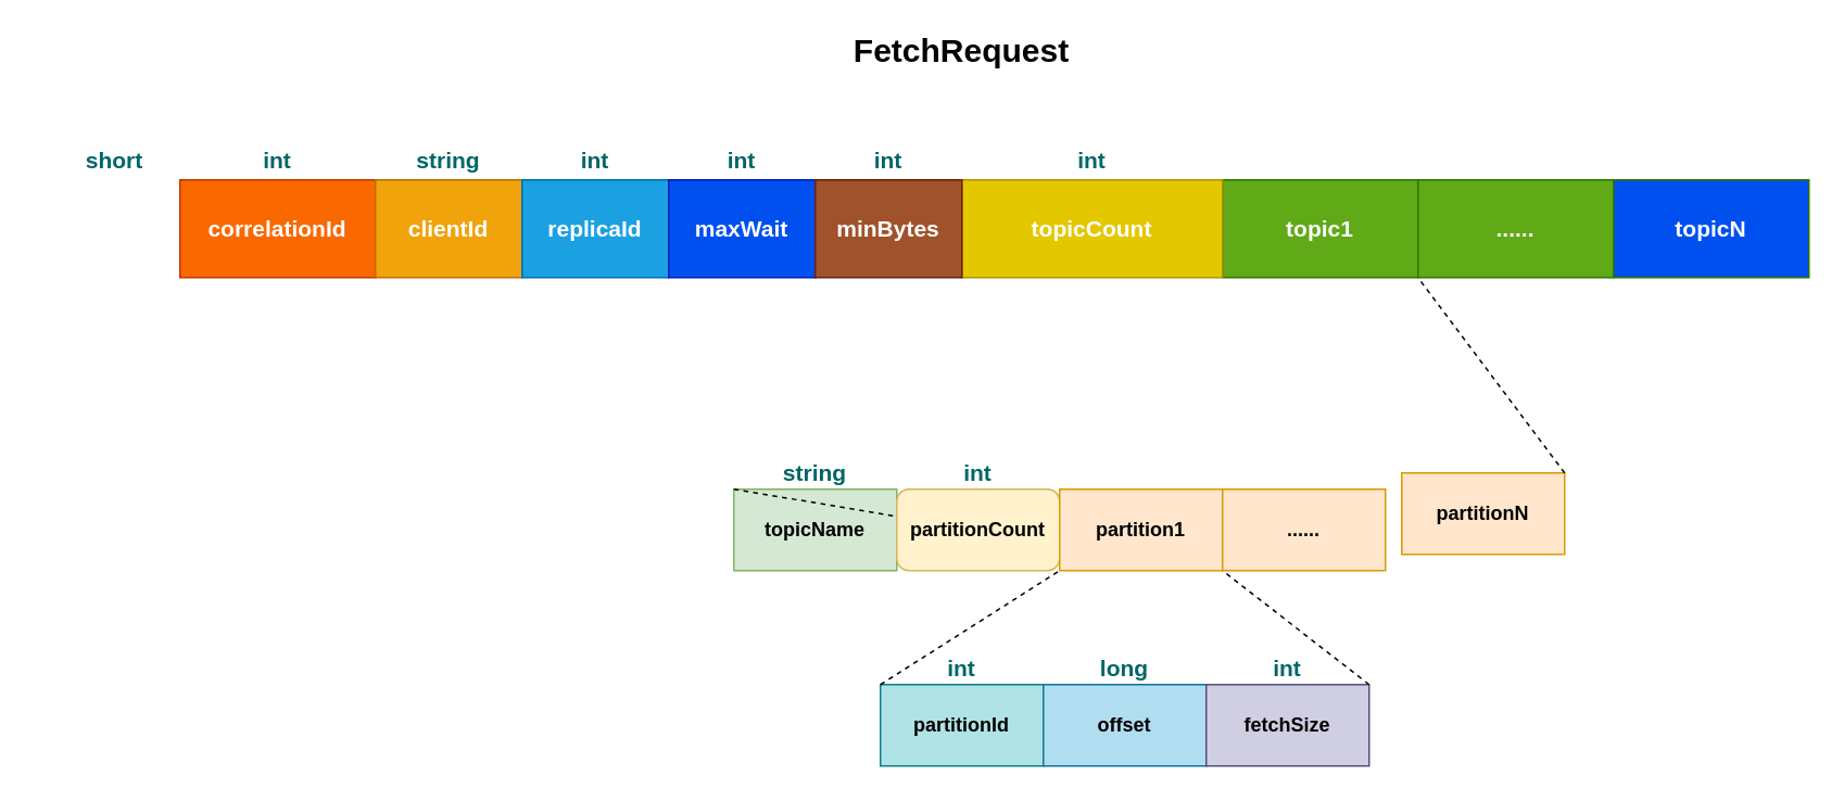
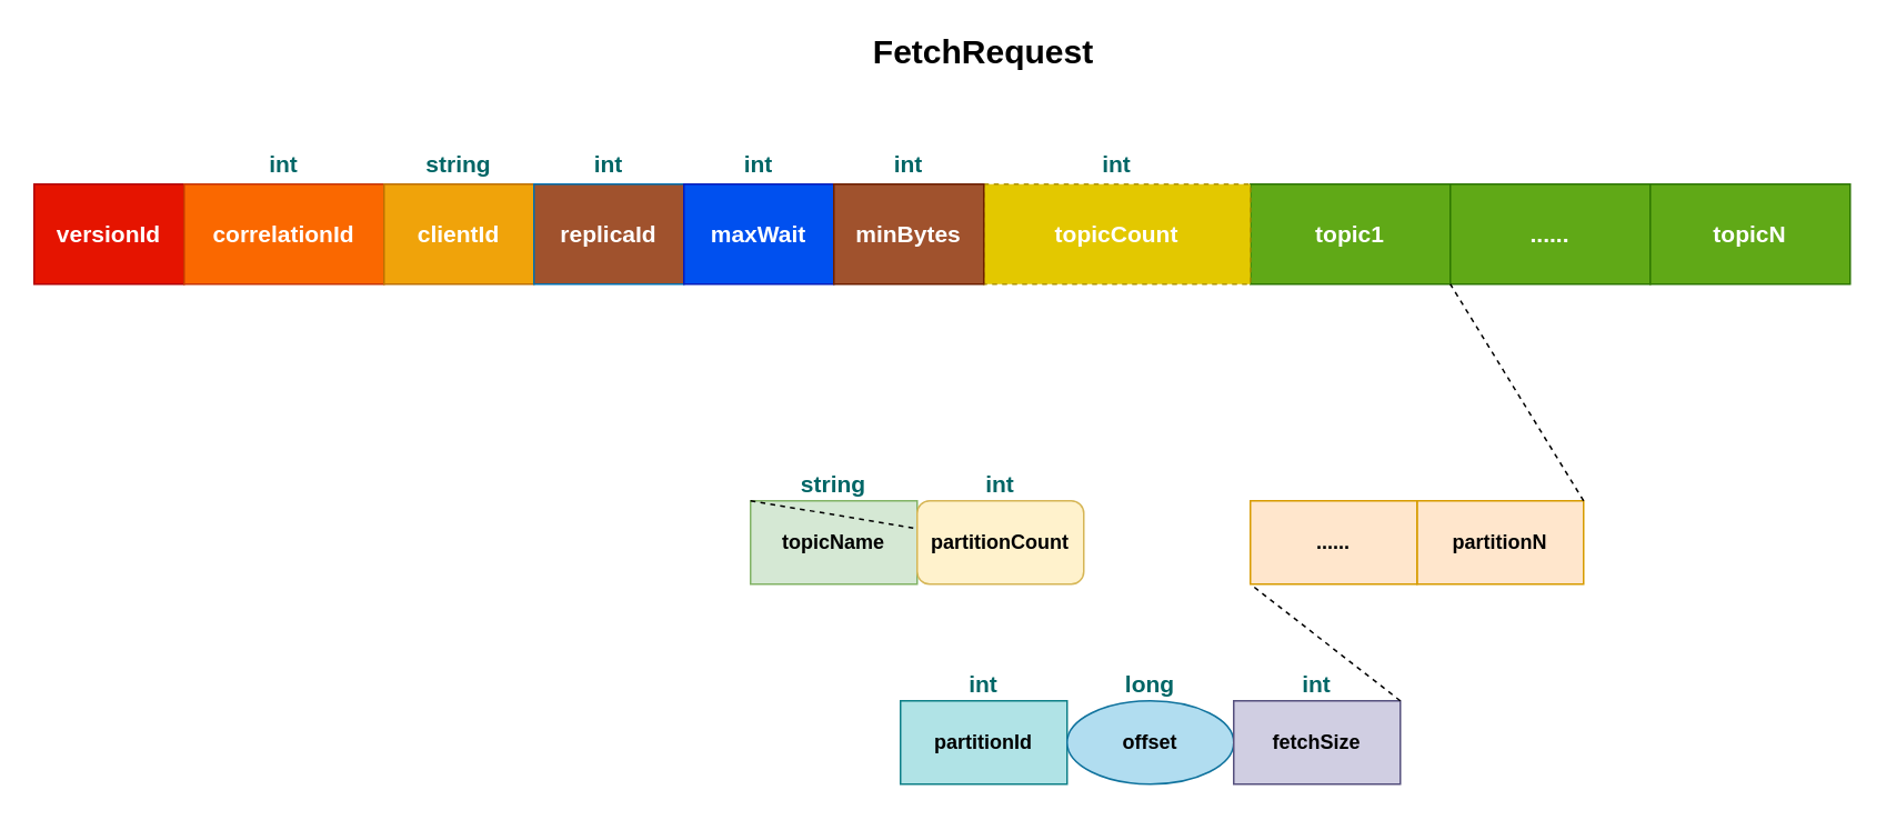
  <mxCell id="0" />
  <mxCell id="1" parent="0" />
+ <mxCell id="2" value="versionId" style="rounded=0;whiteSpace=wrap;html=1;fontSize=14;fillColor=#e51400;strokeColor=#B20000;fontColor=#ffffff;fontStyle=1" parent="1" vertex="1"><mxGeometry x="20" y="110" width="90" height="60" as="geometry" /></mxCell>
  <mxCell id="3" value="correlationId" style="rounded=0;whiteSpace=wrap;html=1;fontSize=14;fillColor=#fa6800;strokeColor=#C73500;fontColor=#ffffff;fontStyle=1" parent="1" vertex="1"><mxGeometry x="110" y="110" width="120" height="60" as="geometry" /></mxCell>
  <mxCell id="4" value="clientId" style="rounded=0;whiteSpace=wrap;html=1;fontSize=14;fillColor=#f0a30a;strokeColor=#BD7000;fontColor=#ffffff;fontStyle=1" parent="1" vertex="1"><mxGeometry x="230" y="110" width="90" height="60" as="geometry" /></mxCell>
  <mxCell id="5" value="topic1" style="rounded=0;whiteSpace=wrap;html=1;fontSize=14;fillColor=#60a917;strokeColor=#2D7600;fontColor=#ffffff;fontStyle=1" parent="1" vertex="1"><mxGeometry x="750" y="110" width="120" height="60" as="geometry" /></mxCell>
  <mxCell id="6" value="......" style="rounded=0;whiteSpace=wrap;html=1;fontSize=14;fillColor=#60a917;strokeColor=#2D7600;fontColor=#ffffff;fontStyle=1" parent="1" vertex="1"><mxGeometry x="870" y="110" width="120" height="60" as="geometry" /></mxCell>
- <mxCell id="7" value="topicN" style="rounded=0;whiteSpace=wrap;html=1;fontSize=14;fillColor=#0050ef;strokeColor=#2D7600;fontColor=#ffffff;fontStyle=1;" parent="1" vertex="1"><mxGeometry x="990" y="110" width="120" height="60" as="geometry" /></mxCell>
- <mxCell id="8" value="short" style="text;html=1;strokeColor=none;fillColor=none;align=center;verticalAlign=middle;whiteSpace=wrap;rounded=0;fontSize=14;fontStyle=1;fontColor=#006666;" parent="1" vertex="1"><mxGeometry x="50" y="88" width="40" height="20" as="geometry" /></mxCell>
+ <mxCell id="7" value="topicN" style="rounded=0;whiteSpace=wrap;html=1;fontSize=14;fillColor=#60a917;strokeColor=#2D7600;fontColor=#ffffff;fontStyle=1" parent="1" vertex="1"><mxGeometry x="990" y="110" width="120" height="60" as="geometry" /></mxCell>
  <mxCell id="9" value="int" style="text;html=1;strokeColor=none;fillColor=none;align=center;verticalAlign=middle;whiteSpace=wrap;rounded=0;fontSize=14;fontStyle=1;fontColor=#006666;" parent="1" vertex="1"><mxGeometry x="150" y="88" width="40" height="20" as="geometry" /></mxCell>
  <mxCell id="10" value="string" style="text;html=1;strokeColor=none;fillColor=none;align=center;verticalAlign=middle;whiteSpace=wrap;rounded=0;fontSize=14;fontStyle=1;fontColor=#006666;" parent="1" vertex="1"><mxGeometry x="255" y="88" width="40" height="20" as="geometry" /></mxCell>
- <mxCell id="11" value="replicaId" style="rounded=0;whiteSpace=wrap;html=1;fontSize=14;fillColor=#1ba1e2;strokeColor=#006EAF;fontColor=#ffffff;fontStyle=1" parent="1" vertex="1"><mxGeometry x="320" y="110" width="90" height="60" as="geometry" /></mxCell>
+ <mxCell id="11" value="replicaId" style="rounded=0;whiteSpace=wrap;html=1;fontSize=14;fillColor=#a0522d;strokeColor=#006EAF;fontColor=#ffffff;fontStyle=1;" parent="1" vertex="1"><mxGeometry x="320" y="110" width="90" height="60" as="geometry" /></mxCell>
  <mxCell id="12" value="int" style="text;html=1;strokeColor=none;fillColor=none;align=center;verticalAlign=middle;whiteSpace=wrap;rounded=0;fontSize=14;fontStyle=1;fontColor=#006666;" parent="1" vertex="1"><mxGeometry x="345" y="88" width="40" height="20" as="geometry" /></mxCell>
- <mxCell id="13" value="topicCount" style="rounded=0;whiteSpace=wrap;html=1;fontSize=14;fillColor=#e3c800;strokeColor=#B09500;fontColor=#ffffff;fontStyle=1" parent="1" vertex="1"><mxGeometry x="590" y="110" width="160" height="60" as="geometry" /></mxCell>
+ <mxCell id="13" value="topicCount" style="rounded=0;whiteSpace=wrap;html=1;fontSize=14;fillColor=#e3c800;strokeColor=#B09500;fontColor=#ffffff;fontStyle=1;dashed=1;" parent="1" vertex="1"><mxGeometry x="590" y="110" width="160" height="60" as="geometry" /></mxCell>
  <mxCell id="14" value="int" style="text;html=1;strokeColor=none;fillColor=none;align=center;verticalAlign=middle;whiteSpace=wrap;rounded=0;fontSize=14;fontStyle=1;fontColor=#006666;" parent="1" vertex="1"><mxGeometry x="650" y="88" width="40" height="20" as="geometry" /></mxCell>
  <mxCell id="15" value="topicName" style="rounded=0;whiteSpace=wrap;html=1;fillColor=#d5e8d4;strokeColor=#82b366;fontStyle=1" parent="1" vertex="1"><mxGeometry x="450" y="300" width="100" height="50" as="geometry" /></mxCell>
  <mxCell id="16" value="partitionCount" style="whiteSpace=wrap;html=1;fillColor=#fff2cc;strokeColor=#d6b656;fontStyle=1;rounded=1;" parent="1" vertex="1"><mxGeometry x="550" y="300" width="100" height="50" as="geometry" /></mxCell>
- <mxCell id="17" value="partition1" style="rounded=0;whiteSpace=wrap;html=1;fillColor=#ffe6cc;strokeColor=#d79b00;fontStyle=1" parent="1" vertex="1"><mxGeometry x="650" y="300" width="100" height="50" as="geometry" /></mxCell>
- <mxCell id="18" value="partitionN" style="rounded=0;whiteSpace=wrap;html=1;fillColor=#ffe6cc;strokeColor=#d79b00;fontStyle=1" parent="1" vertex="1"><mxGeometry x="860" y="290" width="100" height="50" as="geometry" /></mxCell>
+ <mxCell id="18" value="partitionN" style="rounded=0;whiteSpace=wrap;html=1;fillColor=#ffe6cc;strokeColor=#d79b00;fontStyle=1" parent="1" vertex="1"><mxGeometry x="850" y="300" width="100" height="50" as="geometry" /></mxCell>
  <mxCell id="19" value="......" style="rounded=0;whiteSpace=wrap;html=1;fillColor=#ffe6cc;strokeColor=#d79b00;fontStyle=1" parent="1" vertex="1"><mxGeometry x="750" y="300" width="100" height="50" as="geometry" /></mxCell>
  <mxCell id="20" value="" style="endArrow=none;dashed=1;html=1;exitX=0;exitY=0;exitDx=0;exitDy=0;" parent="1" source="15" target="16" edge="1"><mxGeometry width="50" height="50" relative="1" as="geometry"><mxPoint x="450" y="180" as="sourcePoint" /><mxPoint x="500" y="130" as="targetPoint" /></mxGeometry></mxCell>
  <mxCell id="21" value="" style="endArrow=none;dashed=1;html=1;exitX=1;exitY=0;exitDx=0;exitDy=0;entryX=0;entryY=1;entryDx=0;entryDy=0;" parent="1" source="18" target="6" edge="1"><mxGeometry width="50" height="50" relative="1" as="geometry"><mxPoint x="450" y="180" as="sourcePoint" /><mxPoint x="500" y="130" as="targetPoint" /></mxGeometry></mxCell>
  <mxCell id="22" value="string" style="text;html=1;strokeColor=none;fillColor=none;align=center;verticalAlign=middle;whiteSpace=wrap;rounded=0;fontSize=14;fontStyle=1;fontColor=#006666;" parent="1" vertex="1"><mxGeometry x="480" y="280" width="40" height="20" as="geometry" /></mxCell>
  <mxCell id="23" value="int" style="text;html=1;strokeColor=none;fillColor=none;align=center;verticalAlign=middle;whiteSpace=wrap;rounded=0;fontSize=14;fontStyle=1;fontColor=#006666;" parent="1" vertex="1"><mxGeometry x="580" y="280" width="40" height="20" as="geometry" /></mxCell>
  <mxCell id="24" value="FetchRequest" style="text;html=1;strokeColor=none;fillColor=none;align=center;verticalAlign=middle;whiteSpace=wrap;rounded=0;fontSize=20;fontStyle=1" parent="1" vertex="1"><mxGeometry x="450" y="20" width="280" height="20" as="geometry" /></mxCell>
  <mxCell id="25" value="partitionId" style="rounded=0;whiteSpace=wrap;html=1;fillColor=#b0e3e6;strokeColor=#0e8088;fontStyle=1" parent="1" vertex="1"><mxGeometry x="540" y="420" width="100" height="50" as="geometry" /></mxCell>
- <mxCell id="26" value="offset" style="rounded=0;whiteSpace=wrap;html=1;fillColor=#b1ddf0;strokeColor=#10739e;fontStyle=1" parent="1" vertex="1"><mxGeometry x="640" y="420" width="100" height="50" as="geometry" /></mxCell>
+ <mxCell id="26" value="offset" style="ellipse;whiteSpace=wrap;html=1;fillColor=#b1ddf0;strokeColor=#10739e;fontStyle=1;" parent="1" vertex="1"><mxGeometry x="640" y="420" width="100" height="50" as="geometry" /></mxCell>
  <mxCell id="27" value="fetchSize" style="rounded=0;whiteSpace=wrap;html=1;fillColor=#d0cee2;strokeColor=#56517e;fontStyle=1" parent="1" vertex="1"><mxGeometry x="740" y="420" width="100" height="50" as="geometry" /></mxCell>
- <mxCell id="28" value="" style="endArrow=none;dashed=1;html=1;exitX=0;exitY=0;exitDx=0;exitDy=0;entryX=0;entryY=1;entryDx=0;entryDy=0;" parent="1" source="25" target="17" edge="1"><mxGeometry width="50" height="50" relative="1" as="geometry"><mxPoint x="460" y="310" as="sourcePoint" /><mxPoint x="760" y="180" as="targetPoint" /></mxGeometry></mxCell>
  <mxCell id="29" value="" style="endArrow=none;dashed=1;html=1;exitX=1;exitY=0;exitDx=0;exitDy=0;entryX=0;entryY=1;entryDx=0;entryDy=0;" parent="1" source="27" target="19" edge="1"><mxGeometry width="50" height="50" relative="1" as="geometry"><mxPoint x="900" y="420" as="sourcePoint" /><mxPoint x="770" y="190" as="targetPoint" /></mxGeometry></mxCell>
  <mxCell id="30" value="int" style="text;html=1;strokeColor=none;fillColor=none;align=center;verticalAlign=middle;whiteSpace=wrap;rounded=0;fontSize=14;fontStyle=1;fontColor=#006666;" parent="1" vertex="1"><mxGeometry x="570" y="400" width="40" height="20" as="geometry" /></mxCell>
  <mxCell id="31" value="long" style="text;html=1;strokeColor=none;fillColor=none;align=center;verticalAlign=middle;whiteSpace=wrap;rounded=0;fontSize=14;fontStyle=1;fontColor=#006666;" parent="1" vertex="1"><mxGeometry x="670" y="400" width="40" height="20" as="geometry" /></mxCell>
  <mxCell id="32" value="int" style="text;html=1;strokeColor=none;fillColor=none;align=center;verticalAlign=middle;whiteSpace=wrap;rounded=0;fontSize=14;fontStyle=1;fontColor=#006666;" parent="1" vertex="1"><mxGeometry x="770" y="400" width="40" height="20" as="geometry" /></mxCell>
  <mxCell id="33" value="maxWait" style="rounded=0;whiteSpace=wrap;html=1;fontSize=14;fillColor=#0050ef;strokeColor=#001DBC;fontColor=#ffffff;fontStyle=1" vertex="1" parent="1"><mxGeometry x="410" y="110" width="90" height="60" as="geometry" /></mxCell>
  <mxCell id="34" value="int" style="text;html=1;strokeColor=none;fillColor=none;align=center;verticalAlign=middle;whiteSpace=wrap;rounded=0;fontSize=14;fontStyle=1;fontColor=#006666;" vertex="1" parent="1"><mxGeometry x="435" y="88" width="40" height="20" as="geometry" /></mxCell>
  <mxCell id="35" value="minBytes" style="rounded=0;whiteSpace=wrap;html=1;fontSize=14;fillColor=#a0522d;strokeColor=#6D1F00;fontColor=#ffffff;fontStyle=1" vertex="1" parent="1"><mxGeometry x="500" y="110" width="90" height="60" as="geometry" /></mxCell>
  <mxCell id="36" value="int" style="text;html=1;strokeColor=none;fillColor=none;align=center;verticalAlign=middle;whiteSpace=wrap;rounded=0;fontSize=14;fontStyle=1;fontColor=#006666;" vertex="1" parent="1"><mxGeometry x="525" y="88" width="40" height="20" as="geometry" /></mxCell>
